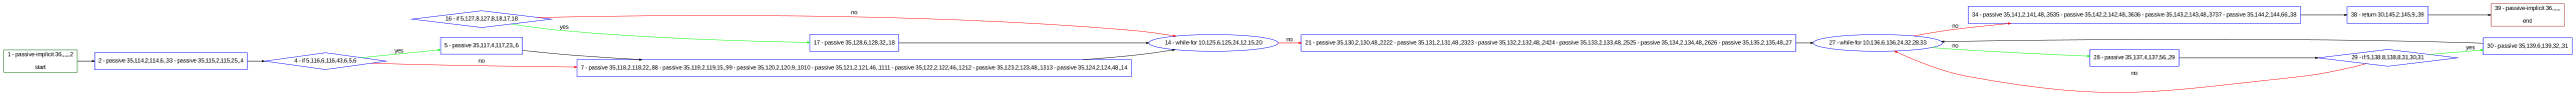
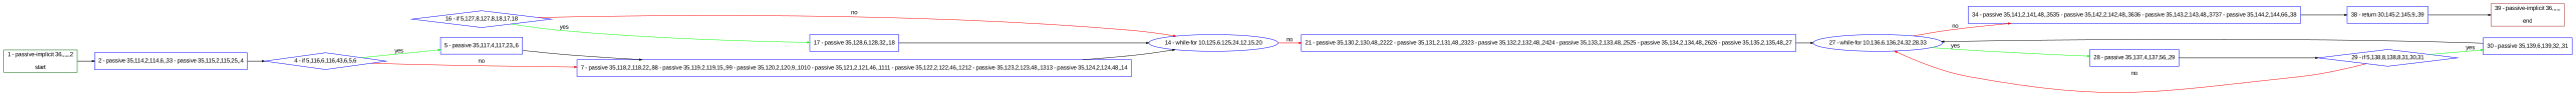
  digraph {
    bgcolor=white
    compound=true
    fillcolor="#FFFFCC"
    fontname=Arial
    fontsize=12
    pack=true
    packmode=clust
    rankdir=LR
    style="rounded,filled"
    node [color="#0000ff" compound=true fillcolor="#ffffff" fixedsize=false fontname=Arial fontsize=12 node_initialized=no shape=box style=filled]
    edge [arrowhead=normal arrowsize=0.5 arrowtail=none color="#000000" compound=true dir=forward fontcolor=black fontname=Arial fontsize=12]
    n1 [label="2 - passive 35,114,2,114,6,,33 - passive 35,115,2,115,25,,4"]
    n2 [label="4 - if 5,116,6,116,43,6,5,6" shape=diamond]
    n3 [label="5 - passive 35,117,4,117,23,,6"]
    n4 [label="7 - passive 35,118,2,118,22,,88 - passive 35,119,2,119,15,,99 - passive 35,120,2,120,9,,1010 - passive 35,121,2,121,46,,1111 - passive 35,122,2,122,46,,1212 - passive 35,123,2,123,48,,1313 - passive 35,124,2,124,48,,14"]
    n5 [color="#006400" label="1 - passive-implicit 36,,,,,,2\n\nstart"]
    n6 [label="14 - while-for 10,125,6,125,24,12,15,20" shape=oval]
    n7 [label="21 - passive 35,130,2,130,48,,2222 - passive 35,131,2,131,48,,2323 - passive 35,132,2,132,48,,2424 - passive 35,133,2,133,48,,2525 - passive 35,134,2,134,48,,2626 - passive 35,135,2,135,48,,27"]
    n8 [label="27 - while-for 10,136,6,136,24,32,28,33" shape=oval]
    n9 [label="16 - if 5,127,8,127,8,18,17,18" shape=diamond]
    n10 [label="17 - passive 35,128,6,128,32,,18"]
    n11 [label="28 - passive 35,137,4,137,56,,29"]
    n12 [label="34 - passive 35,141,2,141,48,,3535 - passive 35,142,2,142,48,,3636 - passive 35,143,2,143,48,,3737 - passive 35,144,2,144,66,,38"]
    n13 [label="29 - if 5,138,8,138,8,31,30,31" shape=diamond]
    n14 [label="38 - return 30,145,2,145,9,,39"]
    n15 [label="30 - passive 35,139,6,139,32,,31"]
    n16 [color="#a52a2a" label="39 - passive-implicit 36,,,,,,\n\nend"]
    n1 -> n2
    n2 -> n3 [color="#00ff00" label=yes]
    n2 -> n4 [color="#ff0000" label=no]
    n3 -> n4
    n4 -> n6
    n5 -> n1
    n6 -> n7 [color="#ff0000" label=no]
    n7 -> n8
-   n8 -> n11 [color="#00ff00" label=no]
+   n8 -> n11 [color="#00ff00" label=yes]
    n8 -> n12 [color="#ff0000" label=no]
    n9 -> n6 [color="#ff0000" label=no]
    n9 -> n10 [color="#00ff00" label=yes]
    n10 -> n6
    n11 -> n13
    n12 -> n14
    n13 -> n8 [color="#ff0000" label=no]
    n13 -> n15 [color="#00ff00" label=yes]
    n14 -> n16
    n15 -> n8
  }
